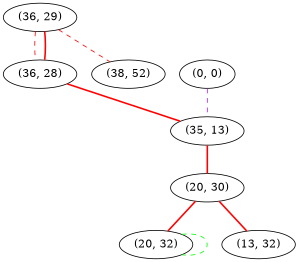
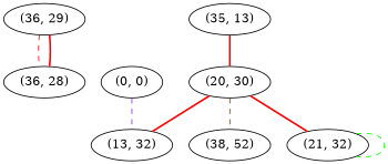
  graph {
    edge [color=red style=bold weight=1]
    "(36, 29)"
    "(36, 28)"
    "(38, 52)"
    "(35, 13)"
    "(20, 30)"
-   "(20, 32)"
+   "(20, 32)" [label="(21, 32)"]
    "(13, 32)"
    "(0, 0)"
    "(36, 29)" -- "(36, 28)" [style=dashed]
    "(36, 29)" -- "(36, 28)"
-   "(36, 29)" -- "(38, 52)" [style=dashed]
-   "(36, 28)" -- "(35, 13)"
+   "(20, 30)" -- "(38, 52)" [style=dashed]
    "(35, 13)" -- "(20, 30)"
    "(20, 30)" -- "(20, 32)"
    "(20, 30)" -- "(13, 32)"
    "(20, 32)" -- "(20, 32)" [color=green style=dashed weight=2]
-   "(0, 0)" -- "(35, 13)" [color=purple style=dashed weight=4]
+   "(0, 0)" -- "(13, 32)" [color=purple style=dashed weight=4]
  }
